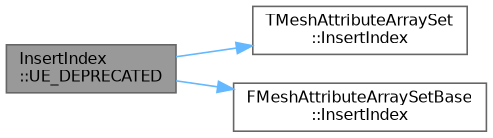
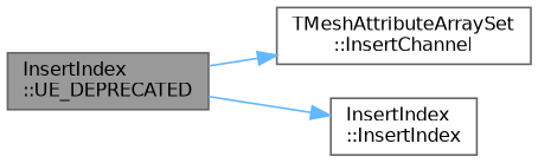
  digraph {
    rankdir=LR
    node [color=grey40 fillcolor=white fontname=Helvetica fontsize=10 shape=box style=filled]
    edge [color=steelblue1 fontname=Helvetica fontsize=10 labelfontname=Helvetica labelfontsize=10 style=solid]
    n1 [color=gray40 fillcolor=grey60 fontcolor=black height=0.2 label="InsertIndex\l::UE_DEPRECATED" width=0.4]
-   n2 [height=0.2 label="TMeshAttributeArraySet\l::InsertIndex" width=0.4]
-   n3 [height=0.2 label="FMeshAttributeArraySetBase\l::InsertIndex" width=0.4]
+   n2 [height=0.2 label="TMeshAttributeArraySet\l::InsertChannel" width=0.4]
+   n3 [height=0.2 label="InsertIndex\l::InsertIndex" width=0.4]
    n1 -> n2
    n1 -> n3
  }
